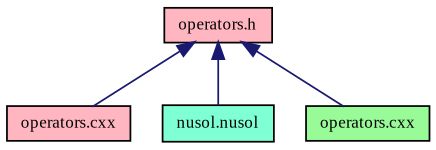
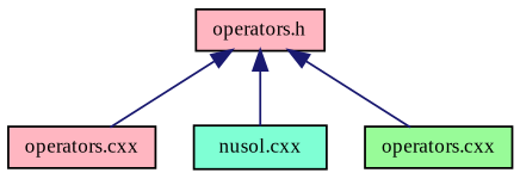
  digraph {
    fontname="Liberation Serif"
    node [color=black fillcolor=lightpink fontname="Liberation Serif" fontsize=10 shape=record style=filled]
    edge [color=midnightblue dir=back fontname="Liberation Serif" fontsize=10 labelfontname=Helvetica labelfontsize=10 style=solid]
    n1 [fontcolor=black height=0.2 label="operators.h" width=0.4]
    n2 [height=0.2 label="operators.cxx" width=0.4]
-   n3 [fillcolor=aquamarine height=0.2 label="nusol.nusol" width=0.4]
+   n3 [fillcolor=aquamarine height=0.2 label="nusol.cxx" width=0.4]
    n4 [fillcolor=palegreen height=0.2 label="operators.cxx" width=0.4]
    n1 -> n2
    n1 -> n3
    n1 -> n4
  }
